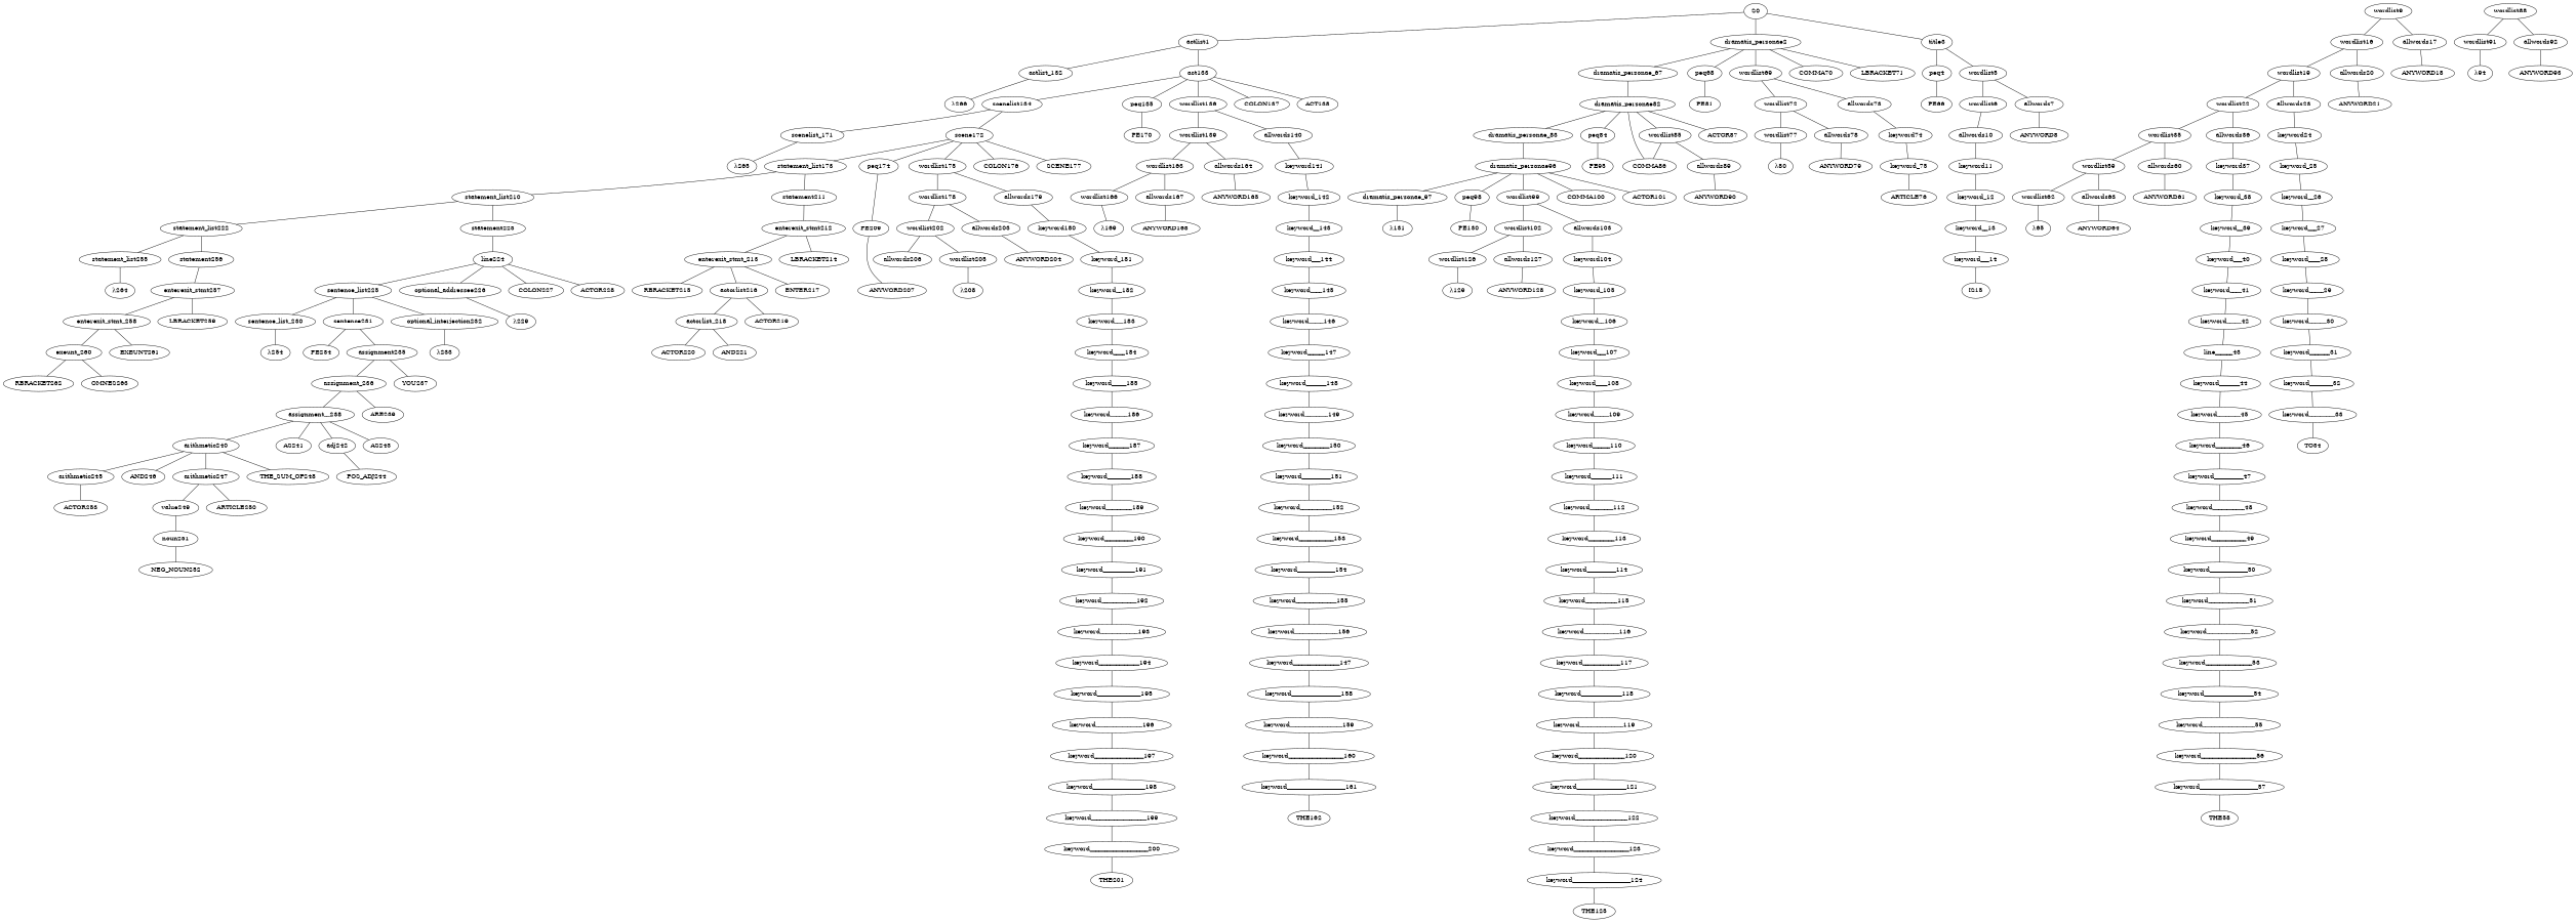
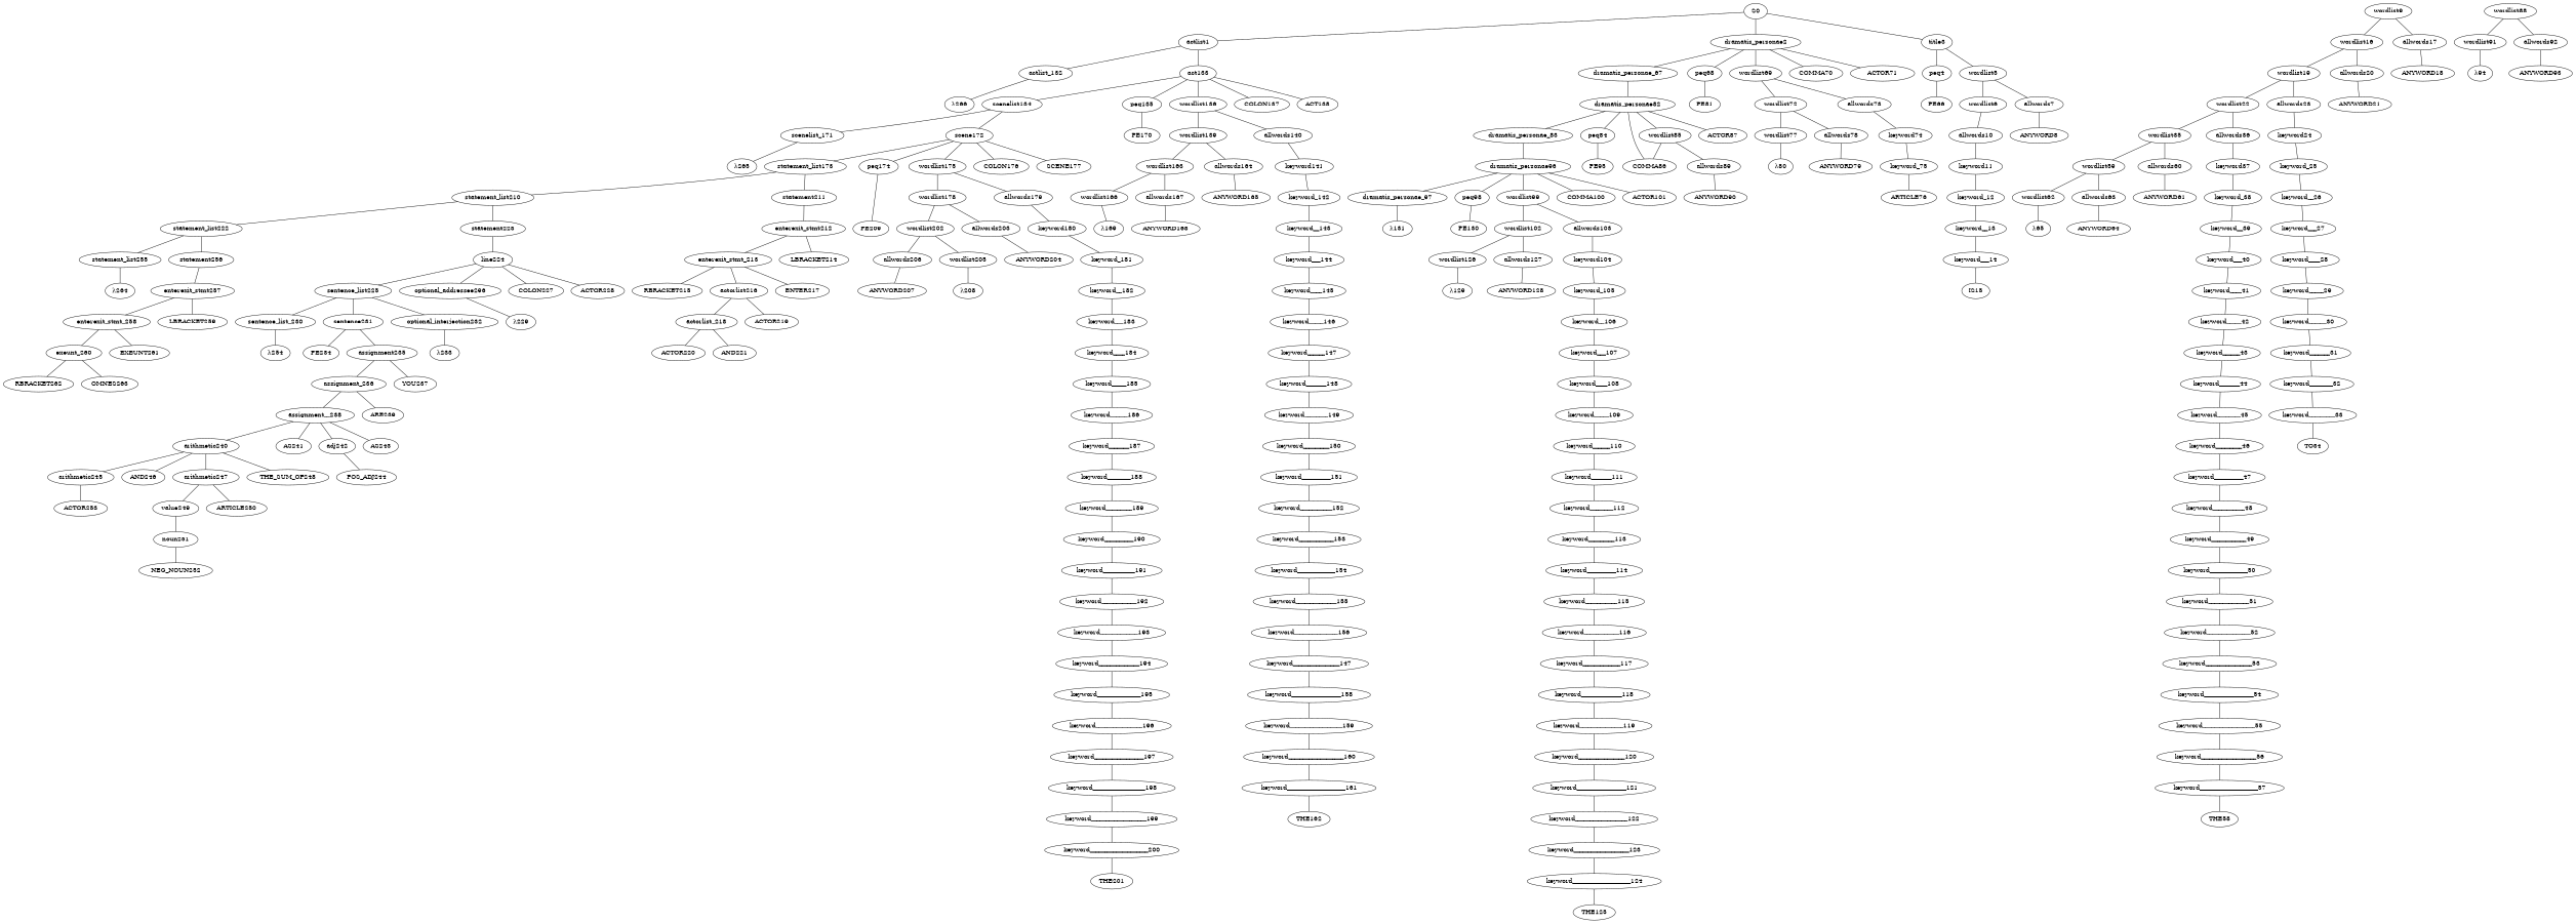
  strict graph {
    S0
    actlist1
    dramatis_personae2
    title3
    actlist_132
    act133
    dramatis_personae_67
    peq68
    wordlist69
    COMMA70
-   ACTOR71 [label=LBRACKET71]
+   ACTOR71
    peq4
    wordlist5
    "λ266"
    scenelist134
    peq135
    wordlist136
    COLON137
    ACT138
    dramatis_personae82
    PE81
    wordlist72
    allwords73
    PE66
    wordlist6
    allwords7
    allwords10
    ANYWORD8
    wordlist9
    wordlist16
    allwords17
    keyword11
    wordlist19
    allwords20
    ANYWORD18
    keyword_12
    keyword__13
    keyword___14
    IS15
    wordlist22
    allwords23
    ANYWORD21
    wordlist35
    allwords36
    keyword24
    wordlist59
    allwords60
    keyword37
    keyword_25
    keyword__26
    keyword___27
    keyword____28
    keyword_____29
    keyword______30
    keyword_______31
    keyword________32
    keyword_________33
    TO34
    wordlist62
    allwords63
    ANYWORD61
    keyword_38
    keyword__39
    keyword___40
    keyword____41
    keyword_____42
-   keyword______43 [label=line______43]
+   keyword______43
    keyword_______44
    keyword________45
    keyword_________46
    keyword__________47
    keyword___________48
    keyword____________49
    keyword_____________50
    keyword______________51
    keyword_______________52
    keyword________________53
    keyword_________________54
    keyword__________________55
    keyword___________________56
    keyword____________________57
    THE58
    "λ65"
    ANYWORD64
    dramatis_personae_83
    peq84
    wordlist85
    COMMA86
    ACTOR87
    wordlist77
    allwords78
    keyword74
    "λ80"
    ANYWORD79
    keyword_75
    ARTICLE76
    dramatis_personae96
    PE95
    allwords89
    dramatis_personae_97
    peq98
    wordlist99
    COMMA100
    ACTOR101
    wordlist88
    wordlist91
    allwords92
    ANYWORD90
    "λ94"
    ANYWORD93
    "λ131"
    PE130
    wordlist102
    allwords103
    wordlist126
    allwords127
    keyword104
    "λ129"
    ANYWORD128
    keyword_105
    keyword__106
    keyword___107
    keyword____108
    keyword_____109
    keyword______110
    keyword_______111
    keyword________112
    keyword_________113
    keyword__________114
    keyword___________115
    keyword____________116
    keyword_____________117
    keyword______________118
    keyword_______________119
    keyword________________120
    keyword_________________121
    keyword__________________122
    keyword___________________123
    keyword____________________124
    THE125
    scenelist_171
    scene172
    PE170
    wordlist139
    allwords140
    "λ265"
    statement_list173
    peq174
    wordlist175
    COLON176
    SCENE177
    wordlist163
    allwords164
    keyword141
    wordlist166
    allwords167
    ANYWORD165
    keyword_142
    keyword__143
    keyword___144
    keyword____145
    keyword_____146
    keyword______147
    keyword_______148
    keyword________149
    keyword_________150
    keyword__________151
    keyword___________152
    keyword____________153
    keyword_____________154
    keyword______________155
    keyword_______________156
    n173 [label=keyword________________147]
    keyword_________________158
    keyword__________________159
    keyword___________________160
    keyword____________________161
    THE162
    "λ169"
    ANYWORD168
    statement_list210
    statement211
    PE209
    wordlist178
    allwords179
    statement_list222
    statement223
    enterexit_stmt212
    wordlist202
    allwords203
    keyword180
    wordlist205
    allwords206
    ANYWORD204
    keyword_181
    keyword__182
    keyword___183
    keyword____184
    keyword_____185
    keyword______186
    keyword_______187
    keyword________188
    keyword_________189
    keyword__________190
    keyword___________191
    keyword____________192
    keyword_____________193
    keyword______________194
    keyword_______________195
    keyword________________196
    keyword_________________197
    keyword__________________198
    keyword___________________199
    keyword____________________200
    THE201
    "λ208"
    ANYWORD207
    statement_list255
    statement256
    line224
    enterexit_stmt_213
    LBRACKET214
    RBRACKET215
    actorlist216
    ENTER217
    actorlist_218
    ACTOR219
    ACTOR220
    AND221
    "λ264"
    enterexit_stmt257
    sentence_list225
-   optional_addressee226
+   optional_addressee226 [label=optional_addressee296]
    COLON227
    ACTOR228
    sentence_list_230
    sentence231
    optional_interjection232
    "λ229"
    "λ254"
    PE234
    assignment235
    "λ233"
    assignment_236
    YOU237
    assignment__238
    ARE239
    arithmetic240
    AS241
    adj242
    AS243
    arithmetic245
    AND246
    arithmetic247
    THE_SUM_OF248
    POS_ADJ244
    ACTOR253
    value249
    ARTICLE250
    noun251
    NEG_NOUN252
    enterexit_stmt_258
    LBRACKET259
    exeunt_260
    EXEUNT261
    RBRACKET262
    OMNES263
    S0 -- actlist1
    S0 -- dramatis_personae2
    S0 -- title3
    actlist1 -- actlist_132
    actlist1 -- act133
    dramatis_personae2 -- dramatis_personae_67
    dramatis_personae2 -- peq68
    dramatis_personae2 -- wordlist69
    dramatis_personae2 -- COMMA70
    dramatis_personae2 -- ACTOR71
    title3 -- peq4
    title3 -- wordlist5
    actlist_132 -- "λ266"
    act133 -- scenelist134
    act133 -- peq135
    act133 -- wordlist136
    act133 -- COLON137
    act133 -- ACT138
    dramatis_personae_67 -- dramatis_personae82
    peq68 -- PE81
    wordlist69 -- wordlist72
    wordlist69 -- allwords73
    peq4 -- PE66
    wordlist5 -- wordlist6
    wordlist5 -- allwords7
    scenelist134 -- scenelist_171
    scenelist134 -- scene172
    peq135 -- PE170
    wordlist136 -- wordlist139
    wordlist136 -- allwords140
    dramatis_personae82 -- dramatis_personae_83
    dramatis_personae82 -- peq84
    dramatis_personae82 -- wordlist85
    dramatis_personae82 -- COMMA86
    dramatis_personae82 -- ACTOR87
    wordlist72 -- wordlist77
    wordlist72 -- allwords78
    allwords73 -- keyword74
    wordlist6 -- allwords10
    allwords7 -- ANYWORD8
    allwords10 -- keyword11
    wordlist9 -- wordlist16
    wordlist9 -- allwords17
    wordlist16 -- wordlist19
    wordlist16 -- allwords20
    allwords17 -- ANYWORD18
    keyword11 -- keyword_12
    wordlist19 -- wordlist22
    wordlist19 -- allwords23
    allwords20 -- ANYWORD21
    keyword_12 -- keyword__13
    keyword__13 -- keyword___14
    keyword___14 -- IS15
    wordlist22 -- wordlist35
    wordlist22 -- allwords36
    allwords23 -- keyword24
    wordlist35 -- wordlist59
    wordlist35 -- allwords60
    allwords36 -- keyword37
    keyword24 -- keyword_25
    wordlist59 -- wordlist62
    wordlist59 -- allwords63
    allwords60 -- ANYWORD61
    keyword37 -- keyword_38
    keyword_25 -- keyword__26
    keyword__26 -- keyword___27
    keyword___27 -- keyword____28
    keyword____28 -- keyword_____29
    keyword_____29 -- keyword______30
    keyword______30 -- keyword_______31
    keyword_______31 -- keyword________32
    keyword________32 -- keyword_________33
    keyword_________33 -- TO34
    wordlist62 -- "λ65"
    allwords63 -- ANYWORD64
    keyword_38 -- keyword__39
    keyword__39 -- keyword___40
    keyword___40 -- keyword____41
    keyword____41 -- keyword_____42
    keyword_____42 -- keyword______43
    keyword______43 -- keyword_______44
    keyword_______44 -- keyword________45
    keyword________45 -- keyword_________46
    keyword_________46 -- keyword__________47
    keyword__________47 -- keyword___________48
    keyword___________48 -- keyword____________49
    keyword____________49 -- keyword_____________50
    keyword_____________50 -- keyword______________51
    keyword______________51 -- keyword_______________52
    keyword_______________52 -- keyword________________53
    keyword________________53 -- keyword_________________54
    keyword_________________54 -- keyword__________________55
    keyword__________________55 -- keyword___________________56
    keyword___________________56 -- keyword____________________57
    keyword____________________57 -- THE58
    dramatis_personae_83 -- dramatis_personae96
    peq84 -- PE95
    wordlist85 -- COMMA86
    wordlist85 -- allwords89
    wordlist77 -- "λ80"
    allwords78 -- ANYWORD79
    keyword74 -- keyword_75
    keyword_75 -- ARTICLE76
    dramatis_personae96 -- dramatis_personae_97
    dramatis_personae96 -- peq98
    dramatis_personae96 -- wordlist99
    dramatis_personae96 -- COMMA100
    dramatis_personae96 -- ACTOR101
    allwords89 -- ANYWORD90
    dramatis_personae_97 -- "λ131"
    peq98 -- PE130
    wordlist99 -- wordlist102
    wordlist99 -- allwords103
    wordlist88 -- wordlist91
    wordlist88 -- allwords92
    wordlist91 -- "λ94"
    allwords92 -- ANYWORD93
    wordlist102 -- wordlist126
    wordlist102 -- allwords127
    allwords103 -- keyword104
    wordlist126 -- "λ129"
    allwords127 -- ANYWORD128
    keyword104 -- keyword_105
    keyword_105 -- keyword__106
    keyword__106 -- keyword___107
    keyword___107 -- keyword____108
    keyword____108 -- keyword_____109
    keyword_____109 -- keyword______110
    keyword______110 -- keyword_______111
    keyword_______111 -- keyword________112
    keyword________112 -- keyword_________113
    keyword_________113 -- keyword__________114
    keyword__________114 -- keyword___________115
    keyword___________115 -- keyword____________116
    keyword____________116 -- keyword_____________117
    keyword_____________117 -- keyword______________118
    keyword______________118 -- keyword_______________119
    keyword_______________119 -- keyword________________120
    keyword________________120 -- keyword_________________121
    keyword_________________121 -- keyword__________________122
    keyword__________________122 -- keyword___________________123
    keyword___________________123 -- keyword____________________124
    keyword____________________124 -- THE125
    scenelist_171 -- "λ265"
    scene172 -- statement_list173
    scene172 -- peq174
    scene172 -- wordlist175
    scene172 -- COLON176
    scene172 -- SCENE177
    wordlist139 -- wordlist163
    wordlist139 -- allwords164
    allwords140 -- keyword141
    statement_list173 -- statement_list210
    statement_list173 -- statement211
    peq174 -- PE209
    wordlist175 -- wordlist178
    wordlist175 -- allwords179
    wordlist163 -- wordlist166
    wordlist163 -- allwords167
    allwords164 -- ANYWORD165
    keyword141 -- keyword_142
    wordlist166 -- "λ169"
    allwords167 -- ANYWORD168
    keyword_142 -- keyword__143
    keyword__143 -- keyword___144
    keyword___144 -- keyword____145
    keyword____145 -- keyword_____146
    keyword_____146 -- keyword______147
    keyword______147 -- keyword_______148
    keyword_______148 -- keyword________149
    keyword________149 -- keyword_________150
    keyword_________150 -- keyword__________151
    keyword__________151 -- keyword___________152
    keyword___________152 -- keyword____________153
    keyword____________153 -- keyword_____________154
    keyword_____________154 -- keyword______________155
    keyword______________155 -- keyword_______________156
    keyword_______________156 -- n173
    n173 -- keyword_________________158
    keyword_________________158 -- keyword__________________159
    keyword__________________159 -- keyword___________________160
    keyword___________________160 -- keyword____________________161
    keyword____________________161 -- THE162
    statement_list210 -- statement_list222
    statement_list210 -- statement223
    statement211 -- enterexit_stmt212
    wordlist178 -- wordlist202
    wordlist178 -- allwords203
    allwords179 -- keyword180
    statement_list222 -- statement_list255
    statement_list222 -- statement256
    statement223 -- line224
    enterexit_stmt212 -- enterexit_stmt_213
    enterexit_stmt212 -- LBRACKET214
    wordlist202 -- wordlist205
    wordlist202 -- allwords206
    allwords203 -- ANYWORD204
    keyword180 -- keyword_181
    wordlist205 -- "λ208"
-   PE209 -- ANYWORD207
+   allwords206 -- ANYWORD207
    keyword_181 -- keyword__182
    keyword__182 -- keyword___183
    keyword___183 -- keyword____184
    keyword____184 -- keyword_____185
    keyword_____185 -- keyword______186
    keyword______186 -- keyword_______187
    keyword_______187 -- keyword________188
    keyword________188 -- keyword_________189
    keyword_________189 -- keyword__________190
    keyword__________190 -- keyword___________191
    keyword___________191 -- keyword____________192
    keyword____________192 -- keyword_____________193
    keyword_____________193 -- keyword______________194
    keyword______________194 -- keyword_______________195
    keyword_______________195 -- keyword________________196
    keyword________________196 -- keyword_________________197
    keyword_________________197 -- keyword__________________198
    keyword__________________198 -- keyword___________________199
    keyword___________________199 -- keyword____________________200
    keyword____________________200 -- THE201
    statement_list255 -- "λ264"
    statement256 -- enterexit_stmt257
    line224 -- sentence_list225
    line224 -- optional_addressee226
    line224 -- COLON227
    line224 -- ACTOR228
    enterexit_stmt_213 -- RBRACKET215
    enterexit_stmt_213 -- actorlist216
    enterexit_stmt_213 -- ENTER217
    actorlist216 -- actorlist_218
    actorlist216 -- ACTOR219
    actorlist_218 -- ACTOR220
    actorlist_218 -- AND221
    enterexit_stmt257 -- enterexit_stmt_258
    enterexit_stmt257 -- LBRACKET259
    sentence_list225 -- sentence_list_230
    sentence_list225 -- sentence231
    sentence_list225 -- optional_interjection232
    optional_addressee226 -- "λ229"
    sentence_list_230 -- "λ254"
    sentence231 -- PE234
    sentence231 -- assignment235
    optional_interjection232 -- "λ233"
    assignment235 -- assignment_236
    assignment235 -- YOU237
    assignment_236 -- assignment__238
    assignment_236 -- ARE239
    assignment__238 -- arithmetic240
    assignment__238 -- AS241
    assignment__238 -- adj242
    assignment__238 -- AS243
    arithmetic240 -- arithmetic245
    arithmetic240 -- AND246
    arithmetic240 -- arithmetic247
    arithmetic240 -- THE_SUM_OF248
    adj242 -- POS_ADJ244
    arithmetic245 -- ACTOR253
    arithmetic247 -- value249
    arithmetic247 -- ARTICLE250
    value249 -- noun251
    noun251 -- NEG_NOUN252
    enterexit_stmt_258 -- exeunt_260
    enterexit_stmt_258 -- EXEUNT261
    exeunt_260 -- RBRACKET262
    exeunt_260 -- OMNES263
  }
